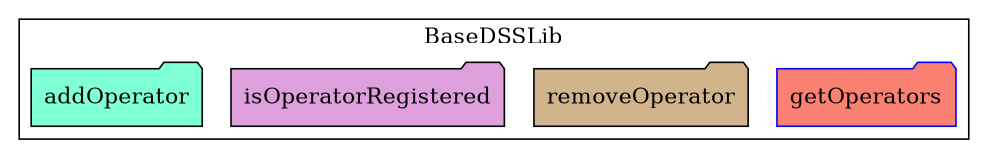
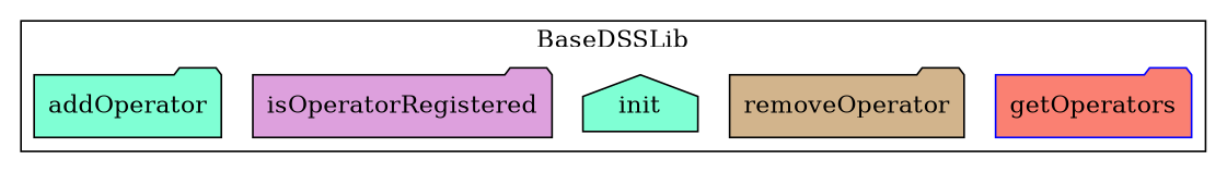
  strict digraph {
    node [style=filled fillcolor=aquamarine color=black shape=folder]
    n1 [label=getOperators fillcolor=salmon color=blue]
    n2 [label=removeOperator fillcolor=tan]
+   n3 [label=init shape=house]
    n4 [label=isOperatorRegistered fillcolor=plum]
    n5 [label=addOperator]
    subgraph cluster_1 {
      label=BaseDSSLib
      n1
      n2
+     n3
      n4
      n5
    }
    subgraph cluster_2 {
      label="[Solidity]"
    }
  }
